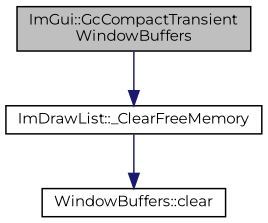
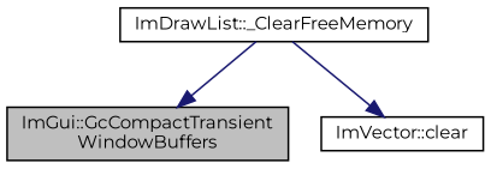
  digraph {
    fontname=Montserrat
    rankdir=TB
    node [color=black fillcolor=white fontname=Montserrat fontsize=10 shape=record style=filled]
    edge [color=midnightblue fontname=Montserrat fontsize=10 labelfontname=Helvetica labelfontsize=10 style=solid]
    n1 [fillcolor=grey75 fontcolor=black height=0.2 label="ImGui::GcCompactTransient\lWindowBuffers" width=0.4]
    n2 [height=0.2 label="ImDrawList::_ClearFreeMemory" width=0.4]
-   n3 [height=0.2 label="WindowBuffers::clear" width=0.4]
-   n1 -> n2
+   n3 [height=0.2 label="ImVector::clear" width=0.4]
+   n2 -> n1
    n2 -> n3
  }
